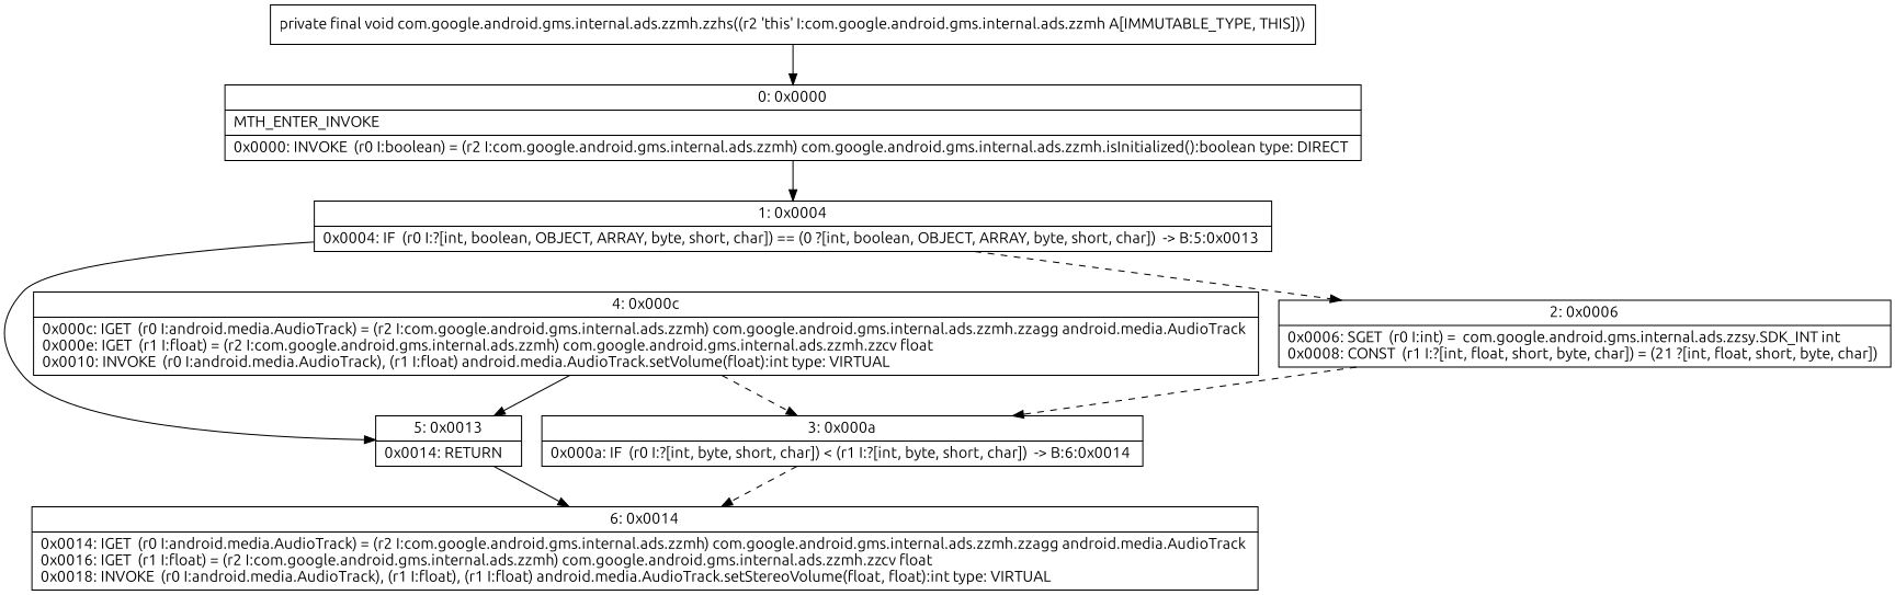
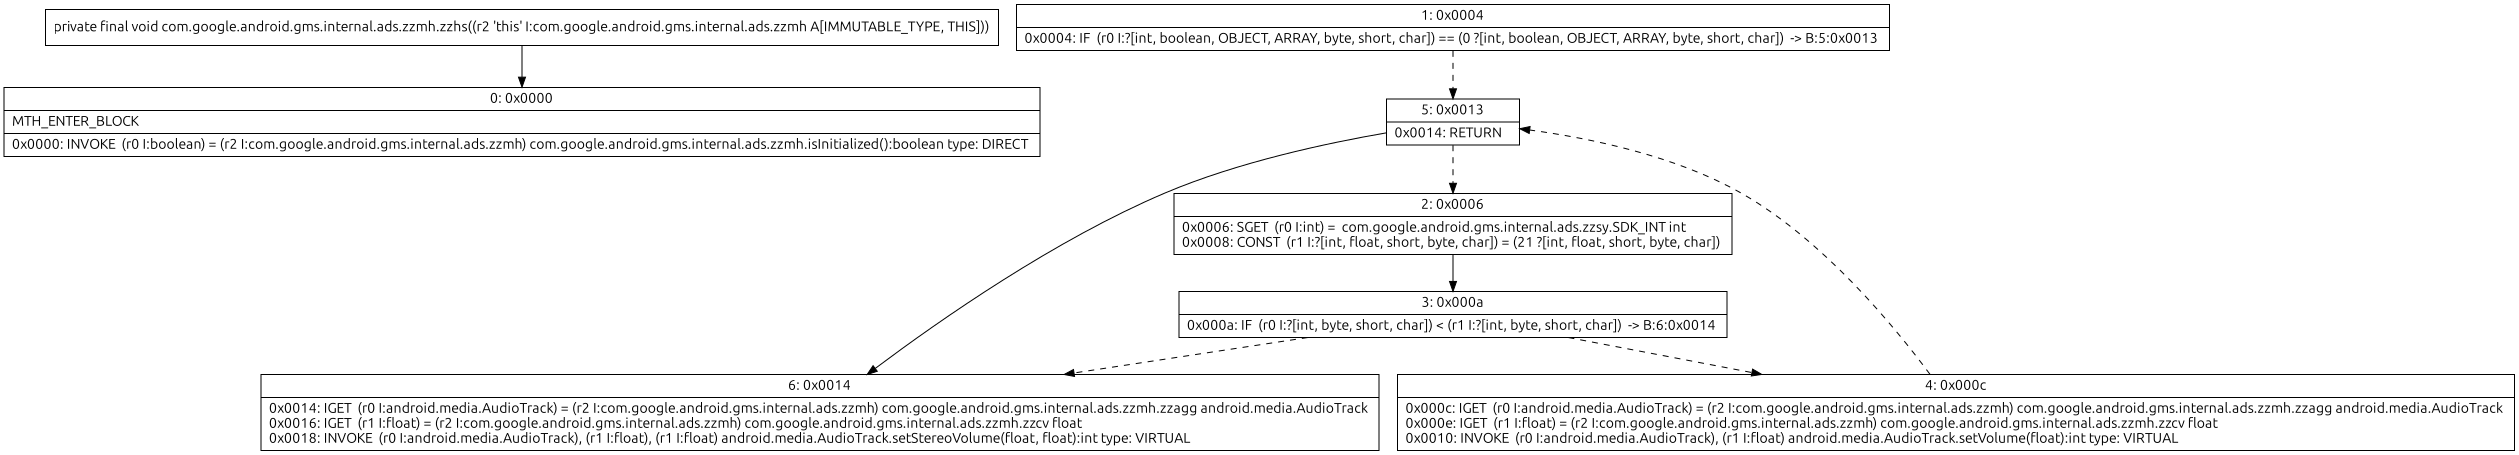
  digraph {
    fontname=Ubuntu
    node [fontname=Ubuntu shape=record]
    edge [fontname=Ubuntu]
-   n1 [label="{0\:\ 0x0000|MTH_ENTER_INVOKE\l|0x0000: INVOKE  (r0 I:boolean) = (r2 I:com.google.android.gms.internal.ads.zzmh) com.google.android.gms.internal.ads.zzmh.isInitialized():boolean type: DIRECT \l}"]
+   n1 [label="{0\:\ 0x0000|MTH_ENTER_BLOCK\l|0x0000: INVOKE  (r0 I:boolean) = (r2 I:com.google.android.gms.internal.ads.zzmh) com.google.android.gms.internal.ads.zzmh.isInitialized():boolean type: DIRECT \l}"]
    n2 [label="{1\:\ 0x0004|0x0004: IF  (r0 I:?[int, boolean, OBJECT, ARRAY, byte, short, char]) == (0 ?[int, boolean, OBJECT, ARRAY, byte, short, char])  \-\> B:5:0x0013 \l}"]
    n3 [label="{2\:\ 0x0006|0x0006: SGET  (r0 I:int) =  com.google.android.gms.internal.ads.zzsy.SDK_INT int \l0x0008: CONST  (r1 I:?[int, float, short, byte, char]) = (21 ?[int, float, short, byte, char]) \l}"]
    n4 [label="{5\:\ 0x0013|0x0014: RETURN   \l}"]
    n5 [label="{3\:\ 0x000a|0x000a: IF  (r0 I:?[int, byte, short, char]) \< (r1 I:?[int, byte, short, char])  \-\> B:6:0x0014 \l}"]
    n6 [label="{6\:\ 0x0014|0x0014: IGET  (r0 I:android.media.AudioTrack) = (r2 I:com.google.android.gms.internal.ads.zzmh) com.google.android.gms.internal.ads.zzmh.zzagg android.media.AudioTrack \l0x0016: IGET  (r1 I:float) = (r2 I:com.google.android.gms.internal.ads.zzmh) com.google.android.gms.internal.ads.zzmh.zzcv float \l0x0018: INVOKE  (r0 I:android.media.AudioTrack), (r1 I:float), (r1 I:float) android.media.AudioTrack.setStereoVolume(float, float):int type: VIRTUAL \l}"]
    n7 [label="{4\:\ 0x000c|0x000c: IGET  (r0 I:android.media.AudioTrack) = (r2 I:com.google.android.gms.internal.ads.zzmh) com.google.android.gms.internal.ads.zzmh.zzagg android.media.AudioTrack \l0x000e: IGET  (r1 I:float) = (r2 I:com.google.android.gms.internal.ads.zzmh) com.google.android.gms.internal.ads.zzmh.zzcv float \l0x0010: INVOKE  (r0 I:android.media.AudioTrack), (r1 I:float) android.media.AudioTrack.setVolume(float):int type: VIRTUAL \l}"]
    n8 [label="{private final void com.google.android.gms.internal.ads.zzmh.zzhs((r2 'this' I:com.google.android.gms.internal.ads.zzmh A[IMMUTABLE_TYPE, THIS])) }"]
-   n1 -> n2
-   n2 -> n3 [style=dashed]
-   n2 -> n4
-   n3 -> n5 [style=dashed]
+   n4 -> n3 [style=dashed]
+   n2 -> n4 [style=dashed]
+   n3 -> n5
    n4 -> n6
    n5 -> n6 [style=dashed]
-   n7 -> n5 [style=dashed]
-   n7 -> n4
+   n5 -> n7 [style=dashed]
+   n7 -> n4 [style=dashed]
    n8 -> n1
  }
